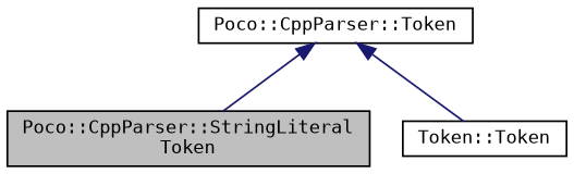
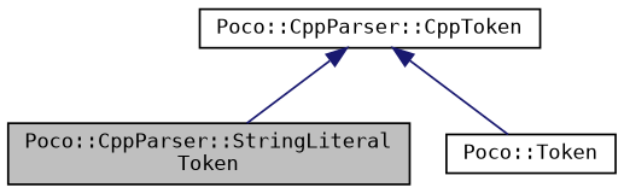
  digraph {
    fontname="DejaVu Sans Mono"
    node [color=black fillcolor=white fontname="DejaVu Sans Mono" fontsize=10 shape=record style=filled]
    edge [color=midnightblue dir=back fontname="DejaVu Sans Mono" fontsize=10 labelfontname=Helvetica labelfontsize=10 style=solid]
    n1 [fillcolor=grey75 fontcolor=black height=0.2 label="Poco::CppParser::StringLiteral\lToken" width=0.4]
-   n2 [height=0.2 label="Poco::CppParser::Token" width=0.4]
-   n3 [height=0.2 label="Token::Token" width=0.4]
+   n2 [height=0.2 label="Poco::CppParser::CppToken" width=0.4]
+   n3 [height=0.2 label="Poco::Token" width=0.4]
    n2 -> n1
    n2 -> n3
  }
